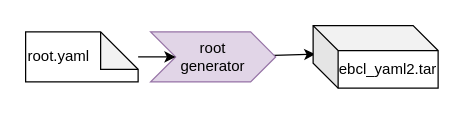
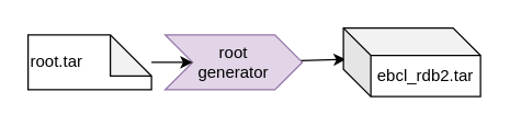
  <mxCell id="0" />
  <mxCell id="1" parent="0" />
  <mxCell id="2" style="edgeStyle=none;html=1;entryX=0.018;entryY=0.457;entryDx=0;entryDy=0;entryPerimeter=0;" edge="1" parent="1" source="3" target="6"><mxGeometry relative="1" as="geometry" /></mxCell>
  <mxCell id="3" value="root&lt;br&gt;generator" style="shape=step;perimeter=stepPerimeter;whiteSpace=wrap;html=1;fixedSize=1;fillColor=#e1d5e7;strokeColor=#9673a6;" vertex="1" parent="1"><mxGeometry x="120" y="25" width="100" height="40" as="geometry" /></mxCell>
  <mxCell id="4" style="edgeStyle=none;html=1;entryX=0;entryY=0.5;entryDx=0;entryDy=0;" edge="1" parent="1" source="5" target="3"><mxGeometry relative="1" as="geometry" /></mxCell>
- <mxCell id="5" value="root.yaml" style="shape=note;whiteSpace=wrap;html=1;backgroundOutline=1;darkOpacity=0.05;align=left;" vertex="1" parent="1"><mxGeometry x="20" y="25" width="90" height="40" as="geometry" /></mxCell>
- <mxCell id="6" value="ebcl_yaml2.tar" style="shape=cube;whiteSpace=wrap;html=1;boundedLbl=1;backgroundOutline=1;darkOpacity=0.05;darkOpacity2=0.1;" vertex="1" parent="1"><mxGeometry x="250" y="20" width="100" height="50" as="geometry" /></mxCell>
+ <mxCell id="5" value="root.tar" style="shape=note;whiteSpace=wrap;html=1;backgroundOutline=1;darkOpacity=0.05;align=left;" vertex="1" parent="1"><mxGeometry x="20" y="25" width="90" height="40" as="geometry" /></mxCell>
+ <mxCell id="6" value="ebcl_rdb2.tar" style="shape=cube;whiteSpace=wrap;html=1;boundedLbl=1;backgroundOutline=1;darkOpacity=0.05;darkOpacity2=0.1;" vertex="1" parent="1"><mxGeometry x="250" y="20" width="100" height="50" as="geometry" /></mxCell>
